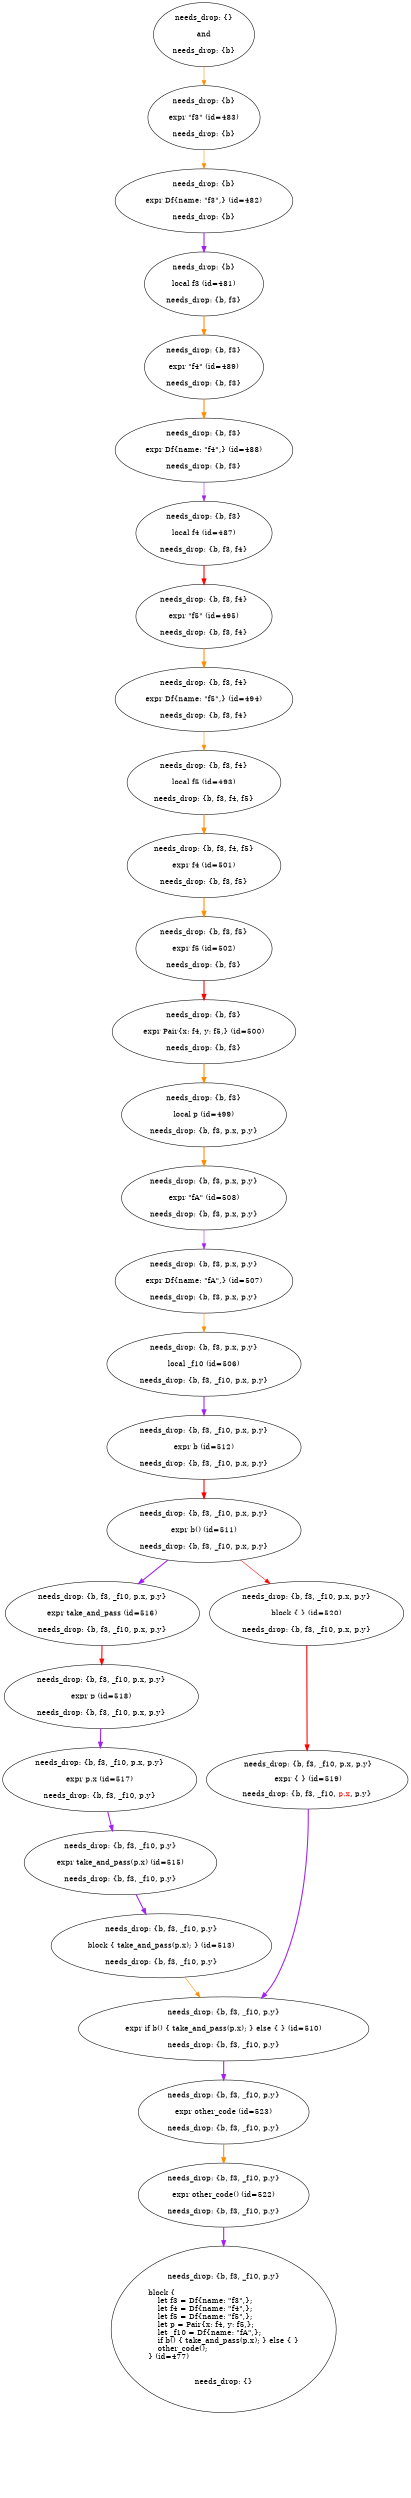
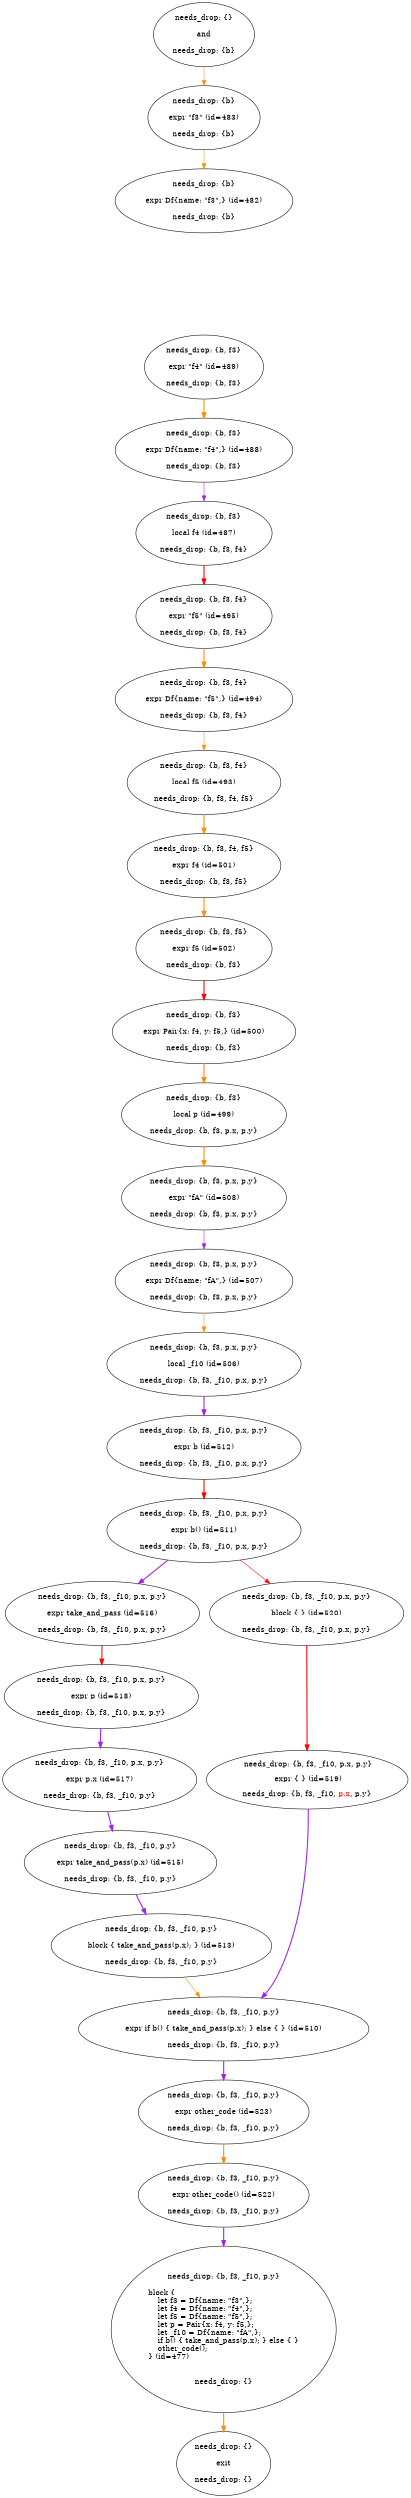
  digraph {
    edge [color=darkorange style=bold]
    n1 [label="needs_drop: {}\n\nand\n\nneeds_drop: {b}"]
    n2 [label="needs_drop: {b}\n\nexpr \"f3\" (id=483)\n\nneeds_drop: {b}"]
    n3 [label="needs_drop: {b}\n\nexpr Df{name: \"f3\",} (id=482)\n\nneeds_drop: {b}"]
-   n5 [label="needs_drop: {b}\n\nlocal f3 (id=481)\n\nneeds_drop: {b, f3}"]
+   n4 [label="needs_drop: {}\n\nexit\n\nneeds_drop: {}"]
    n6 [label="needs_drop: {b, f3}\n\nexpr \"f4\" (id=489)\n\nneeds_drop: {b, f3}"]
    n7 [label="needs_drop: {b, f3}\n\nexpr Df{name: \"f4\",} (id=488)\n\nneeds_drop: {b, f3}"]
    n8 [label="needs_drop: {b, f3}\n\nlocal f4 (id=487)\n\nneeds_drop: {b, f3, f4}"]
    n9 [label="needs_drop: {b, f3, f4}\n\nexpr \"f5\" (id=495)\n\nneeds_drop: {b, f3, f4}"]
    n10 [label="needs_drop: {b, f3, f4}\n\nexpr Df{name: \"f5\",} (id=494)\n\nneeds_drop: {b, f3, f4}"]
    n11 [label="needs_drop: {b, f3, f4}\n\nlocal f5 (id=493)\n\nneeds_drop: {b, f3, f4, f5}"]
    n12 [label="needs_drop: {b, f3, f4, f5}\n\nexpr f4 (id=501)\n\nneeds_drop: {b, f3, f5}"]
    n13 [label="needs_drop: {b, f3, f5}\n\nexpr f5 (id=502)\n\nneeds_drop: {b, f3}"]
    n14 [label="needs_drop: {b, f3}\n\nexpr Pair{x: f4, y: f5,} (id=500)\n\nneeds_drop: {b, f3}"]
    n15 [label="needs_drop: {b, f3}\n\nlocal p (id=499)\n\nneeds_drop: {b, f3, p.x, p.y}"]
    n16 [label="needs_drop: {b, f3, p.x, p.y}\n\nexpr \"fA\" (id=508)\n\nneeds_drop: {b, f3, p.x, p.y}"]
    n17 [label="needs_drop: {b, f3, p.x, p.y}\n\nexpr Df{name: \"fA\",} (id=507)\n\nneeds_drop: {b, f3, p.x, p.y}"]
    n18 [label="needs_drop: {b, f3, p.x, p.y}\n\nlocal _f10 (id=506)\n\nneeds_drop: {b, f3, _f10, p.x, p.y}"]
    n19 [label="needs_drop: {b, f3, _f10, p.x, p.y}\n\nexpr b (id=512)\n\nneeds_drop: {b, f3, _f10, p.x, p.y}"]
    n20 [label="needs_drop: {b, f3, _f10, p.x, p.y}\n\nexpr b() (id=511)\n\nneeds_drop: {b, f3, _f10, p.x, p.y}"]
    n21 [label="needs_drop: {b, f3, _f10, p.x, p.y}\n\nexpr take_and_pass (id=516)\n\nneeds_drop: {b, f3, _f10, p.x, p.y}"]
    n22 [label="needs_drop: {b, f3, _f10, p.x, p.y}\n\nblock { } (id=520)\n\nneeds_drop: {b, f3, _f10, p.x, p.y}"]
    n23 [label="needs_drop: {b, f3, _f10, p.x, p.y}\n\nexpr p (id=518)\n\nneeds_drop: {b, f3, _f10, p.x, p.y}"]
    n24 [label=< needs_drop: {b, f3, _f10, p.x, p.y}<br/>&nbsp;<br/> expr { } (id=519)<br/>&nbsp;<br/> needs_drop: {b, f3, _f10, <font color="red">p.x</font>, p.y} >]
    n25 [label="needs_drop: {b, f3, _f10, p.x, p.y}\n\nexpr p.x (id=517)\n\nneeds_drop: {b, f3, _f10, p.y}"]
    n26 [label="needs_drop: {b, f3, _f10, p.y}\n\nexpr take_and_pass(p.x) (id=515)\n\nneeds_drop: {b, f3, _f10, p.y}"]
    n27 [label="needs_drop: {b, f3, _f10, p.y}\n\nblock { take_and_pass(p.x); } (id=513)\n\nneeds_drop: {b, f3, _f10, p.y}"]
    n28 [label="needs_drop: {b, f3, _f10, p.y}\n\nexpr if b() { take_and_pass(p.x); } else { } (id=510)\n\nneeds_drop: {b, f3, _f10, p.y}"]
    n29 [label="needs_drop: {b, f3, _f10, p.y}\n\nexpr other_code (id=523)\n\nneeds_drop: {b, f3, _f10, p.y}"]
    n30 [label="needs_drop: {b, f3, _f10, p.y}\n\nexpr other_code() (id=522)\n\nneeds_drop: {b, f3, _f10, p.y}"]
    n31 [label="needs_drop: {b, f3, _f10, p.y}\n\nblock {\l    let f3 = Df{name: \"f3\",};\l    let f4 = Df{name: \"f4\",};\l    let f5 = Df{name: \"f5\",};\l    let p = Pair{x: f4, y: f5,};\l    let _f10 = Df{name: \"fA\",};\l    if b() { take_and_pass(p.x); } else { }\l    other_code();\l} (id=477)\l\n\nneeds_drop: {}"]
    n1 -> n2 [style=solid]
    n2 -> n3 [style=solid]
-   n3 -> n5 [color=purple]
-   n5 -> n6
    n6 -> n7
    n7 -> n8 [color=purple style=solid]
    n8 -> n9 [color=red]
    n9 -> n10
    n10 -> n11 [style=solid]
    n11 -> n12
    n12 -> n13
    n13 -> n14 [color=red]
    n14 -> n15
    n15 -> n16
    n16 -> n17 [color=purple style=solid]
    n17 -> n18 [style=solid]
    n18 -> n19 [color=purple]
    n19 -> n20 [color=red]
    n20 -> n21 [color=purple]
    n20 -> n22 [color=red style=solid]
    n21 -> n23 [color=red]
    n22 -> n24 [color=red]
    n23 -> n25 [color=purple]
    n24 -> n28 [color=purple]
    n25 -> n26 [color=purple]
    n26 -> n27 [color=purple]
    n27 -> n28 [style=solid]
    n28 -> n29 [color=purple]
    n29 -> n30
    n30 -> n31 [color=purple]
+   n31 -> n4
  }
